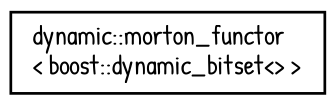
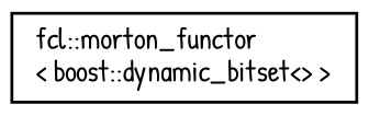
  digraph {
    rankdir=LR
    fontname="Patrick Hand"
-   n1 [color=black fillcolor=white fontname="Patrick Hand" fontsize=10 height=0.2 label="dynamic::morton_functor\l\< boost::dynamic_bitset\<\> \>" shape=record style=filled width=0.4]
+   n1 [color=black fillcolor=white fontname="Patrick Hand" fontsize=10 height=0.2 label="fcl::morton_functor\l\< boost::dynamic_bitset\<\> \>" shape=record style=filled width=0.4]
  }
